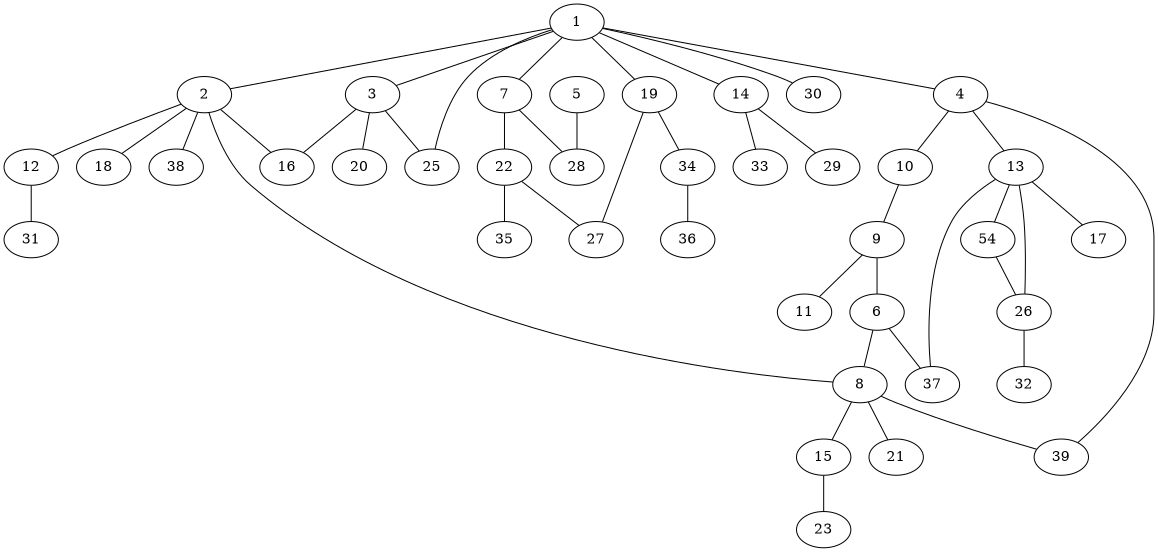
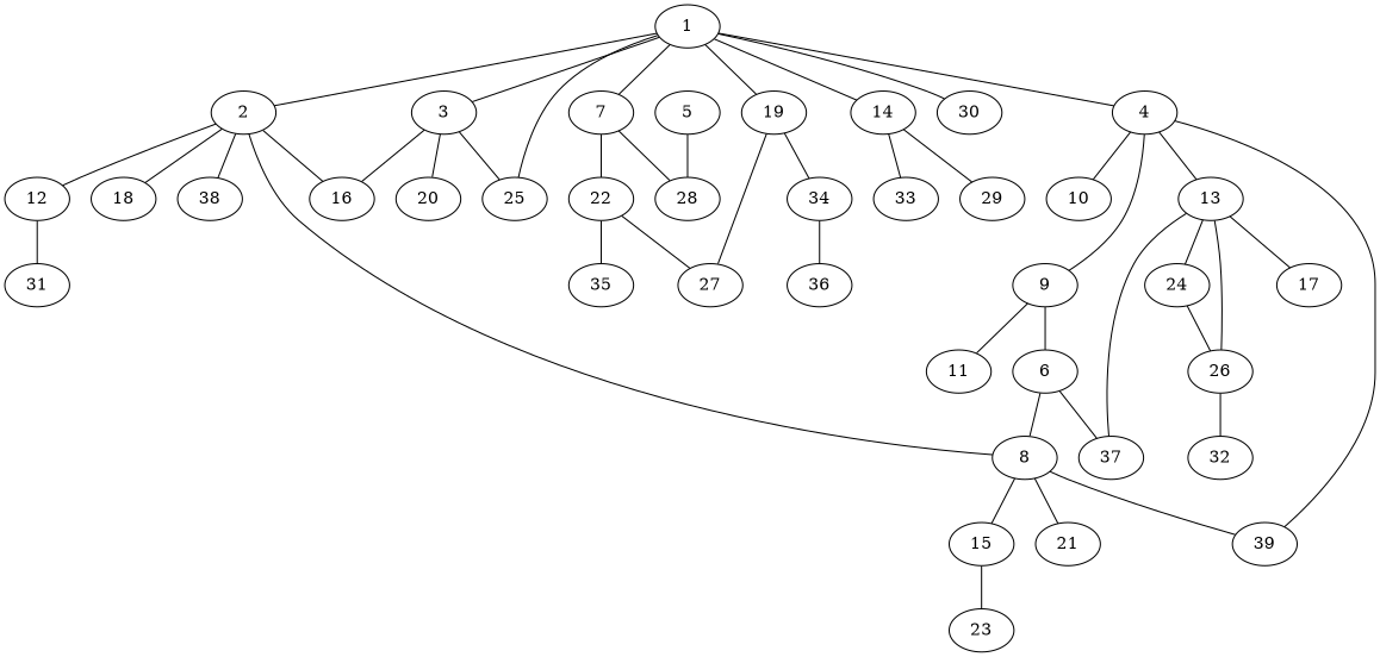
  graph {
    1
    2
    3
    4
    7
    14
    19
    25
    30
    8
    12
    16
    18
    38
    20
    9
    10
    13
    39
    28
    22
    29
    33
    27
    34
    15
    21
    31
    5
    6
    37
    11
    17
-   24 [label=54]
+   24
    26
    35
    36
    23
    32
    1 -- 2
    1 -- 3
    1 -- 4
    1 -- 7
    1 -- 14
    1 -- 19
    1 -- 25
    1 -- 30
    2 -- 8
    2 -- 12
    2 -- 16
    2 -- 18
    2 -- 38
    3 -- 25
    3 -- 16
    3 -- 20
-   10 -- 9
+   4 -- 9
    4 -- 10
    4 -- 13
    4 -- 39
    7 -- 28
    7 -- 22
    14 -- 29
    14 -- 33
    19 -- 27
    19 -- 34
    8 -- 39
    8 -- 15
    8 -- 21
    12 -- 31
    9 -- 6
    9 -- 11
    13 -- 37
    13 -- 17
    13 -- 24
    13 -- 26
    22 -- 27
    22 -- 35
    34 -- 36
    15 -- 23
    5 -- 28
    6 -- 8
    6 -- 37
    24 -- 26
    26 -- 32
  }
